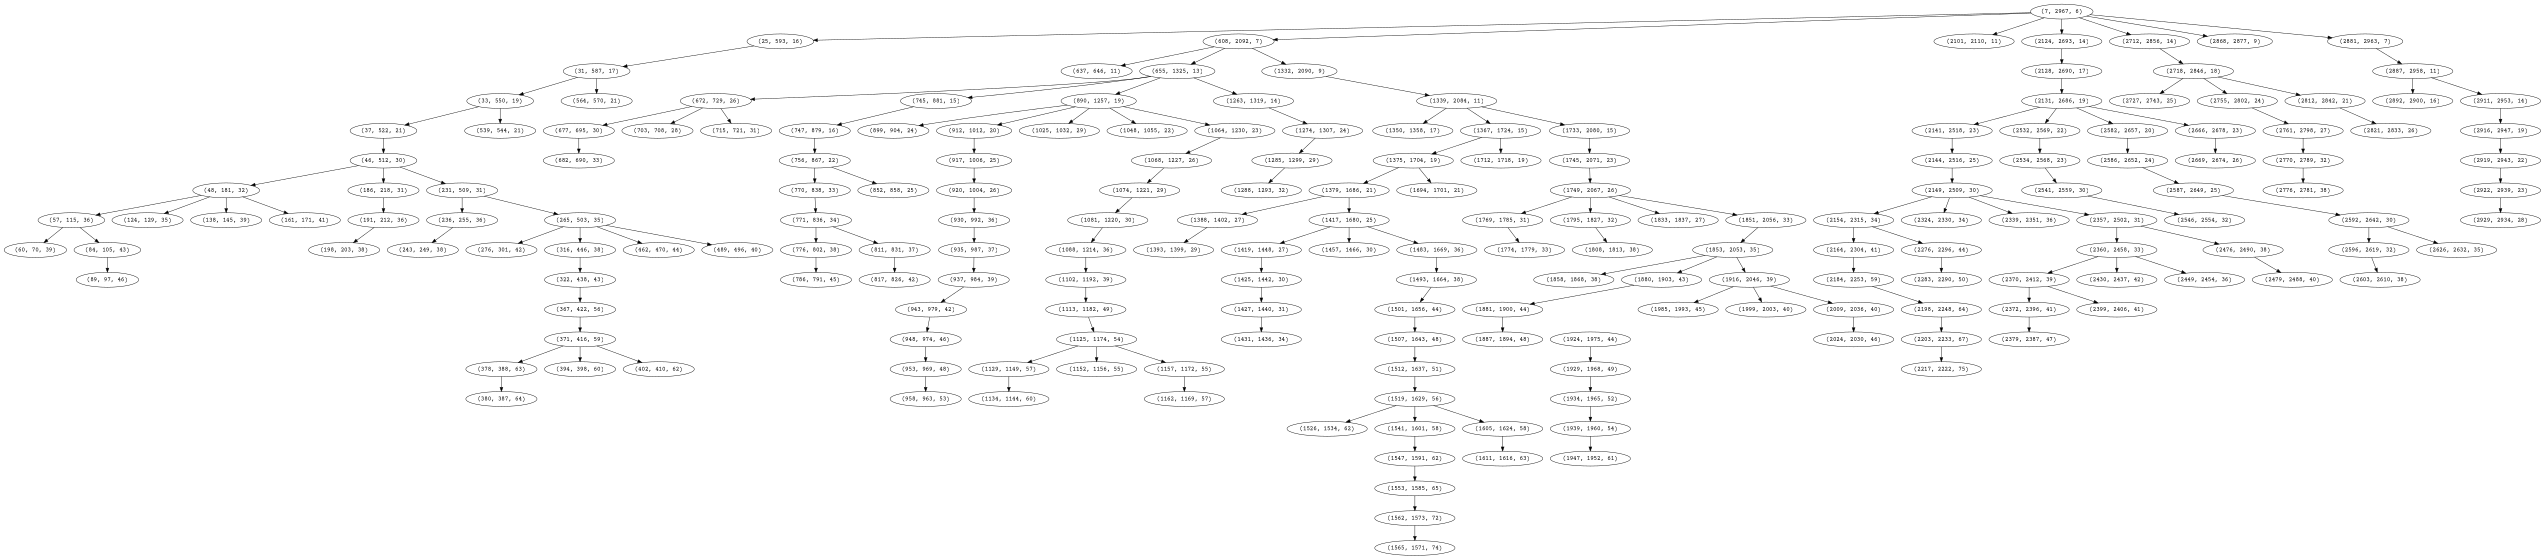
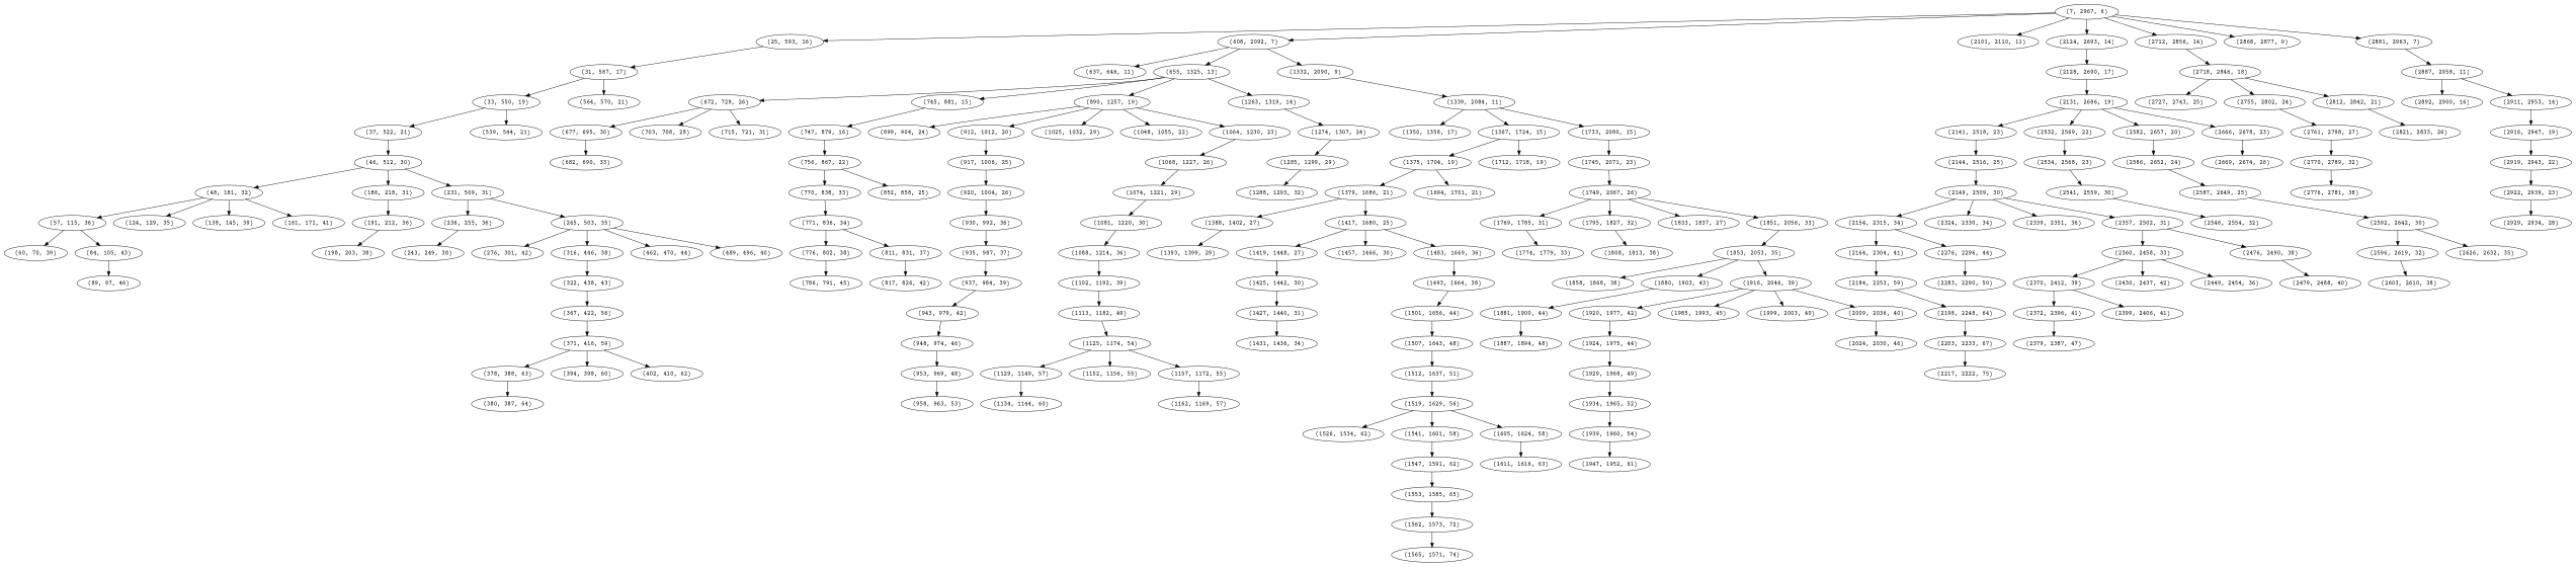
  digraph {
    fontname="Courier Prime"
    node [fontname="Courier Prime"]
    edge [fontname="Courier Prime"]
    "(7, 2967, 6)"
    "(25, 593, 16)"
    "(608, 2092, 7)"
    "(2101, 2110, 11)"
    "(2124, 2693, 14)"
    "(2712, 2856, 14)"
    "(2868, 2877, 9)"
    "(2881, 2963, 7)"
    "(31, 587, 17)"
    "(637, 646, 11)"
    "(655, 1325, 13)"
    "(1332, 2090, 9)"
    "(2128, 2690, 17)"
    "(2718, 2846, 18)"
    "(2887, 2958, 11)"
    "(33, 550, 19)"
    "(564, 570, 21)"
    "(37, 522, 21)"
    "(539, 544, 21)"
    "(46, 512, 30)"
    "(48, 181, 32)"
    "(186, 218, 31)"
    "(231, 509, 31)"
    "(57, 115, 36)"
    "(124, 129, 35)"
    "(138, 145, 39)"
    "(161, 171, 41)"
    "(191, 212, 36)"
    "(236, 255, 36)"
    "(265, 503, 35)"
    "(60, 70, 39)"
    "(84, 105, 43)"
    "(89, 97, 46)"
    "(198, 203, 38)"
    "(243, 249, 38)"
    "(276, 301, 42)"
    "(316, 446, 38)"
    "(462, 470, 44)"
    "(489, 496, 40)"
    "(322, 438, 43)"
    "(367, 422, 56)"
    "(371, 416, 59)"
    "(378, 388, 63)"
    "(394, 398, 60)"
    "(402, 410, 62)"
    "(380, 387, 64)"
    "(672, 729, 26)"
    "(745, 881, 15)"
    "(890, 1257, 19)"
    "(1263, 1319, 14)"
    "(1339, 2084, 11)"
    "(677, 695, 30)"
    "(703, 708, 28)"
    "(715, 721, 31)"
    "(747, 879, 16)"
    "(899, 904, 24)"
    "(912, 1012, 20)"
    "(1025, 1032, 29)"
    "(1048, 1055, 22)"
    "(1064, 1230, 23)"
    "(1274, 1307, 24)"
    "(682, 690, 33)"
    "(756, 867, 22)"
    "(770, 838, 33)"
    "(852, 858, 25)"
    "(771, 836, 34)"
    "(776, 802, 38)"
    "(811, 831, 37)"
    "(786, 791, 45)"
    "(817, 826, 42)"
    "(917, 1006, 25)"
    "(1068, 1227, 26)"
    "(920, 1004, 26)"
    "(930, 992, 36)"
    "(935, 987, 37)"
    "(937, 984, 39)"
    "(943, 979, 42)"
    "(948, 974, 46)"
    "(953, 969, 48)"
    "(958, 963, 53)"
    "(1074, 1221, 29)"
    "(1081, 1220, 30)"
    "(1088, 1214, 36)"
    "(1102, 1192, 39)"
    "(1113, 1182, 49)"
    "(1125, 1174, 54)"
    "(1129, 1149, 57)"
    "(1152, 1156, 55)"
    "(1157, 1172, 55)"
    "(1134, 1144, 60)"
    "(1162, 1169, 57)"
    "(1285, 1299, 29)"
    "(1288, 1293, 32)"
    "(1350, 1358, 17)"
    "(1367, 1724, 15)"
    "(1733, 2080, 15)"
    "(1375, 1704, 19)"
    "(1712, 1718, 19)"
    "(1745, 2071, 23)"
    "(1379, 1686, 21)"
    "(1694, 1701, 21)"
    "(1388, 1402, 27)"
    "(1417, 1680, 25)"
    "(1393, 1399, 29)"
    "(1419, 1448, 27)"
    "(1457, 1466, 30)"
    "(1483, 1669, 36)"
    "(1425, 1442, 30)"
    "(1493, 1664, 38)"
    "(1427, 1440, 31)"
    "(1431, 1436, 34)"
    "(1501, 1656, 44)"
    "(1507, 1643, 48)"
    "(1512, 1637, 51)"
    "(1519, 1629, 56)"
    "(1526, 1534, 62)"
    "(1541, 1601, 58)"
    "(1605, 1624, 58)"
    "(1547, 1591, 62)"
    "(1611, 1616, 63)"
    "(1553, 1585, 65)"
    "(1562, 1573, 72)"
    "(1565, 1571, 74)"
    "(1749, 2067, 26)"
    "(1769, 1785, 31)"
    "(1795, 1827, 32)"
    "(1833, 1837, 27)"
    "(1851, 2056, 33)"
    "(1774, 1779, 33)"
    "(1808, 1813, 38)"
    "(1853, 2053, 35)"
    "(1858, 1868, 38)"
    "(1880, 1903, 43)"
    "(1916, 2046, 39)"
    "(1881, 1900, 44)"
+   "(1920, 1977, 42)"
    "(1985, 1993, 45)"
    "(1999, 2003, 40)"
    "(2009, 2036, 40)"
    "(1887, 1894, 48)"
    "(1924, 1975, 44)"
    "(2024, 2030, 46)"
    "(1929, 1968, 49)"
    "(1934, 1965, 52)"
    "(1939, 1960, 54)"
    "(1947, 1952, 61)"
    "(2131, 2686, 19)"
    "(2141, 2518, 23)"
    "(2532, 2569, 22)"
    "(2582, 2657, 20)"
    "(2666, 2678, 23)"
    "(2144, 2516, 25)"
    "(2534, 2568, 23)"
    "(2586, 2652, 24)"
    "(2669, 2674, 26)"
    "(2149, 2509, 30)"
    "(2154, 2315, 34)"
    "(2324, 2330, 34)"
    "(2339, 2351, 36)"
    "(2357, 2502, 31)"
    "(2164, 2304, 41)"
    "(2276, 2296, 44)"
    "(2360, 2458, 33)"
    "(2476, 2490, 38)"
    "(2184, 2253, 59)"
    "(2198, 2248, 64)"
    "(2283, 2290, 50)"
    "(2203, 2233, 67)"
    "(2217, 2222, 75)"
    "(2370, 2412, 39)"
    "(2430, 2437, 42)"
    "(2449, 2454, 36)"
    "(2479, 2488, 40)"
    "(2372, 2396, 41)"
    "(2399, 2406, 41)"
    "(2379, 2387, 47)"
    "(2541, 2559, 30)"
    "(2546, 2554, 32)"
    "(2587, 2649, 25)"
    "(2592, 2642, 30)"
    "(2596, 2619, 32)"
    "(2626, 2632, 35)"
    "(2603, 2610, 38)"
    "(2727, 2743, 25)"
    "(2755, 2802, 24)"
    "(2812, 2842, 21)"
    "(2761, 2798, 27)"
    "(2821, 2833, 26)"
    "(2770, 2789, 32)"
    "(2776, 2781, 38)"
    "(2892, 2900, 16)"
    "(2911, 2953, 14)"
    "(2916, 2947, 19)"
    "(2919, 2943, 22)"
    "(2922, 2939, 23)"
    "(2929, 2934, 28)"
    "(7, 2967, 6)" -> "(25, 593, 16)"
    "(7, 2967, 6)" -> "(608, 2092, 7)"
    "(7, 2967, 6)" -> "(2101, 2110, 11)"
    "(7, 2967, 6)" -> "(2124, 2693, 14)"
    "(7, 2967, 6)" -> "(2712, 2856, 14)"
    "(7, 2967, 6)" -> "(2868, 2877, 9)"
    "(7, 2967, 6)" -> "(2881, 2963, 7)"
    "(25, 593, 16)" -> "(31, 587, 17)"
    "(608, 2092, 7)" -> "(637, 646, 11)"
    "(608, 2092, 7)" -> "(655, 1325, 13)"
    "(608, 2092, 7)" -> "(1332, 2090, 9)"
    "(2124, 2693, 14)" -> "(2128, 2690, 17)"
    "(2712, 2856, 14)" -> "(2718, 2846, 18)"
    "(2881, 2963, 7)" -> "(2887, 2958, 11)"
    "(31, 587, 17)" -> "(33, 550, 19)"
    "(31, 587, 17)" -> "(564, 570, 21)"
    "(655, 1325, 13)" -> "(672, 729, 26)"
    "(655, 1325, 13)" -> "(745, 881, 15)"
    "(655, 1325, 13)" -> "(890, 1257, 19)"
    "(655, 1325, 13)" -> "(1263, 1319, 14)"
    "(1332, 2090, 9)" -> "(1339, 2084, 11)"
    "(2128, 2690, 17)" -> "(2131, 2686, 19)"
    "(2718, 2846, 18)" -> "(2727, 2743, 25)"
    "(2718, 2846, 18)" -> "(2755, 2802, 24)"
    "(2718, 2846, 18)" -> "(2812, 2842, 21)"
    "(2887, 2958, 11)" -> "(2892, 2900, 16)"
    "(2887, 2958, 11)" -> "(2911, 2953, 14)"
    "(33, 550, 19)" -> "(37, 522, 21)"
    "(33, 550, 19)" -> "(539, 544, 21)"
    "(37, 522, 21)" -> "(46, 512, 30)"
    "(46, 512, 30)" -> "(48, 181, 32)"
    "(46, 512, 30)" -> "(186, 218, 31)"
    "(46, 512, 30)" -> "(231, 509, 31)"
    "(48, 181, 32)" -> "(57, 115, 36)"
    "(48, 181, 32)" -> "(124, 129, 35)"
    "(48, 181, 32)" -> "(138, 145, 39)"
    "(48, 181, 32)" -> "(161, 171, 41)"
    "(186, 218, 31)" -> "(191, 212, 36)"
    "(231, 509, 31)" -> "(236, 255, 36)"
    "(231, 509, 31)" -> "(265, 503, 35)"
    "(57, 115, 36)" -> "(60, 70, 39)"
    "(57, 115, 36)" -> "(84, 105, 43)"
    "(191, 212, 36)" -> "(198, 203, 38)"
    "(236, 255, 36)" -> "(243, 249, 38)"
    "(265, 503, 35)" -> "(276, 301, 42)"
    "(265, 503, 35)" -> "(316, 446, 38)"
    "(265, 503, 35)" -> "(462, 470, 44)"
    "(265, 503, 35)" -> "(489, 496, 40)"
    "(84, 105, 43)" -> "(89, 97, 46)"
    "(316, 446, 38)" -> "(322, 438, 43)"
    "(322, 438, 43)" -> "(367, 422, 56)"
    "(367, 422, 56)" -> "(371, 416, 59)"
    "(371, 416, 59)" -> "(378, 388, 63)"
    "(371, 416, 59)" -> "(394, 398, 60)"
    "(371, 416, 59)" -> "(402, 410, 62)"
    "(378, 388, 63)" -> "(380, 387, 64)"
    "(672, 729, 26)" -> "(677, 695, 30)"
    "(672, 729, 26)" -> "(703, 708, 28)"
    "(672, 729, 26)" -> "(715, 721, 31)"
    "(745, 881, 15)" -> "(747, 879, 16)"
    "(890, 1257, 19)" -> "(899, 904, 24)"
    "(890, 1257, 19)" -> "(912, 1012, 20)"
    "(890, 1257, 19)" -> "(1025, 1032, 29)"
    "(890, 1257, 19)" -> "(1048, 1055, 22)"
    "(890, 1257, 19)" -> "(1064, 1230, 23)"
    "(1263, 1319, 14)" -> "(1274, 1307, 24)"
    "(1339, 2084, 11)" -> "(1350, 1358, 17)"
    "(1339, 2084, 11)" -> "(1367, 1724, 15)"
    "(1339, 2084, 11)" -> "(1733, 2080, 15)"
    "(677, 695, 30)" -> "(682, 690, 33)"
    "(747, 879, 16)" -> "(756, 867, 22)"
    "(912, 1012, 20)" -> "(917, 1006, 25)"
    "(1064, 1230, 23)" -> "(1068, 1227, 26)"
    "(1274, 1307, 24)" -> "(1285, 1299, 29)"
    "(756, 867, 22)" -> "(770, 838, 33)"
    "(756, 867, 22)" -> "(852, 858, 25)"
    "(770, 838, 33)" -> "(771, 836, 34)"
    "(771, 836, 34)" -> "(776, 802, 38)"
    "(771, 836, 34)" -> "(811, 831, 37)"
    "(776, 802, 38)" -> "(786, 791, 45)"
    "(811, 831, 37)" -> "(817, 826, 42)"
    "(917, 1006, 25)" -> "(920, 1004, 26)"
    "(1068, 1227, 26)" -> "(1074, 1221, 29)"
    "(920, 1004, 26)" -> "(930, 992, 36)"
    "(930, 992, 36)" -> "(935, 987, 37)"
    "(935, 987, 37)" -> "(937, 984, 39)"
    "(937, 984, 39)" -> "(943, 979, 42)"
    "(943, 979, 42)" -> "(948, 974, 46)"
    "(948, 974, 46)" -> "(953, 969, 48)"
    "(953, 969, 48)" -> "(958, 963, 53)"
    "(1074, 1221, 29)" -> "(1081, 1220, 30)"
    "(1081, 1220, 30)" -> "(1088, 1214, 36)"
    "(1088, 1214, 36)" -> "(1102, 1192, 39)"
    "(1102, 1192, 39)" -> "(1113, 1182, 49)"
    "(1113, 1182, 49)" -> "(1125, 1174, 54)"
    "(1125, 1174, 54)" -> "(1129, 1149, 57)"
    "(1125, 1174, 54)" -> "(1152, 1156, 55)"
    "(1125, 1174, 54)" -> "(1157, 1172, 55)"
    "(1129, 1149, 57)" -> "(1134, 1144, 60)"
    "(1157, 1172, 55)" -> "(1162, 1169, 57)"
    "(1285, 1299, 29)" -> "(1288, 1293, 32)"
    "(1367, 1724, 15)" -> "(1375, 1704, 19)"
    "(1367, 1724, 15)" -> "(1712, 1718, 19)"
    "(1733, 2080, 15)" -> "(1745, 2071, 23)"
    "(1375, 1704, 19)" -> "(1379, 1686, 21)"
    "(1375, 1704, 19)" -> "(1694, 1701, 21)"
    "(1745, 2071, 23)" -> "(1749, 2067, 26)"
    "(1379, 1686, 21)" -> "(1388, 1402, 27)"
    "(1379, 1686, 21)" -> "(1417, 1680, 25)"
    "(1388, 1402, 27)" -> "(1393, 1399, 29)"
    "(1417, 1680, 25)" -> "(1419, 1448, 27)"
    "(1417, 1680, 25)" -> "(1457, 1466, 30)"
    "(1417, 1680, 25)" -> "(1483, 1669, 36)"
    "(1419, 1448, 27)" -> "(1425, 1442, 30)"
    "(1483, 1669, 36)" -> "(1493, 1664, 38)"
    "(1425, 1442, 30)" -> "(1427, 1440, 31)"
    "(1493, 1664, 38)" -> "(1501, 1656, 44)"
    "(1427, 1440, 31)" -> "(1431, 1436, 34)"
    "(1501, 1656, 44)" -> "(1507, 1643, 48)"
    "(1507, 1643, 48)" -> "(1512, 1637, 51)"
    "(1512, 1637, 51)" -> "(1519, 1629, 56)"
    "(1519, 1629, 56)" -> "(1526, 1534, 62)"
    "(1519, 1629, 56)" -> "(1541, 1601, 58)"
    "(1519, 1629, 56)" -> "(1605, 1624, 58)"
    "(1541, 1601, 58)" -> "(1547, 1591, 62)"
    "(1605, 1624, 58)" -> "(1611, 1616, 63)"
    "(1547, 1591, 62)" -> "(1553, 1585, 65)"
    "(1553, 1585, 65)" -> "(1562, 1573, 72)"
    "(1562, 1573, 72)" -> "(1565, 1571, 74)"
    "(1749, 2067, 26)" -> "(1769, 1785, 31)"
    "(1749, 2067, 26)" -> "(1795, 1827, 32)"
    "(1749, 2067, 26)" -> "(1833, 1837, 27)"
    "(1749, 2067, 26)" -> "(1851, 2056, 33)"
    "(1769, 1785, 31)" -> "(1774, 1779, 33)"
    "(1795, 1827, 32)" -> "(1808, 1813, 38)"
    "(1851, 2056, 33)" -> "(1853, 2053, 35)"
    "(1853, 2053, 35)" -> "(1858, 1868, 38)"
    "(1853, 2053, 35)" -> "(1880, 1903, 43)"
    "(1853, 2053, 35)" -> "(1916, 2046, 39)"
    "(1880, 1903, 43)" -> "(1881, 1900, 44)"
+   "(1916, 2046, 39)" -> "(1920, 1977, 42)"
    "(1916, 2046, 39)" -> "(1985, 1993, 45)"
    "(1916, 2046, 39)" -> "(1999, 2003, 40)"
    "(1916, 2046, 39)" -> "(2009, 2036, 40)"
    "(1881, 1900, 44)" -> "(1887, 1894, 48)"
+   "(1920, 1977, 42)" -> "(1924, 1975, 44)"
    "(2009, 2036, 40)" -> "(2024, 2030, 46)"
    "(1924, 1975, 44)" -> "(1929, 1968, 49)"
    "(1929, 1968, 49)" -> "(1934, 1965, 52)"
    "(1934, 1965, 52)" -> "(1939, 1960, 54)"
    "(1939, 1960, 54)" -> "(1947, 1952, 61)"
    "(2131, 2686, 19)" -> "(2141, 2518, 23)"
    "(2131, 2686, 19)" -> "(2532, 2569, 22)"
    "(2131, 2686, 19)" -> "(2582, 2657, 20)"
    "(2131, 2686, 19)" -> "(2666, 2678, 23)"
    "(2141, 2518, 23)" -> "(2144, 2516, 25)"
    "(2532, 2569, 22)" -> "(2534, 2568, 23)"
    "(2582, 2657, 20)" -> "(2586, 2652, 24)"
    "(2666, 2678, 23)" -> "(2669, 2674, 26)"
    "(2144, 2516, 25)" -> "(2149, 2509, 30)"
    "(2534, 2568, 23)" -> "(2541, 2559, 30)"
    "(2586, 2652, 24)" -> "(2587, 2649, 25)"
    "(2149, 2509, 30)" -> "(2154, 2315, 34)"
    "(2149, 2509, 30)" -> "(2324, 2330, 34)"
    "(2149, 2509, 30)" -> "(2339, 2351, 36)"
    "(2149, 2509, 30)" -> "(2357, 2502, 31)"
    "(2154, 2315, 34)" -> "(2164, 2304, 41)"
    "(2154, 2315, 34)" -> "(2276, 2296, 44)"
    "(2357, 2502, 31)" -> "(2360, 2458, 33)"
    "(2357, 2502, 31)" -> "(2476, 2490, 38)"
    "(2164, 2304, 41)" -> "(2184, 2253, 59)"
    "(2276, 2296, 44)" -> "(2283, 2290, 50)"
    "(2360, 2458, 33)" -> "(2370, 2412, 39)"
    "(2360, 2458, 33)" -> "(2430, 2437, 42)"
    "(2360, 2458, 33)" -> "(2449, 2454, 36)"
    "(2476, 2490, 38)" -> "(2479, 2488, 40)"
    "(2184, 2253, 59)" -> "(2198, 2248, 64)"
    "(2198, 2248, 64)" -> "(2203, 2233, 67)"
    "(2203, 2233, 67)" -> "(2217, 2222, 75)"
    "(2370, 2412, 39)" -> "(2372, 2396, 41)"
    "(2370, 2412, 39)" -> "(2399, 2406, 41)"
    "(2372, 2396, 41)" -> "(2379, 2387, 47)"
    "(2541, 2559, 30)" -> "(2546, 2554, 32)"
    "(2587, 2649, 25)" -> "(2592, 2642, 30)"
    "(2592, 2642, 30)" -> "(2596, 2619, 32)"
    "(2592, 2642, 30)" -> "(2626, 2632, 35)"
    "(2596, 2619, 32)" -> "(2603, 2610, 38)"
    "(2755, 2802, 24)" -> "(2761, 2798, 27)"
    "(2812, 2842, 21)" -> "(2821, 2833, 26)"
    "(2761, 2798, 27)" -> "(2770, 2789, 32)"
    "(2770, 2789, 32)" -> "(2776, 2781, 38)"
    "(2911, 2953, 14)" -> "(2916, 2947, 19)"
    "(2916, 2947, 19)" -> "(2919, 2943, 22)"
    "(2919, 2943, 22)" -> "(2922, 2939, 23)"
    "(2922, 2939, 23)" -> "(2929, 2934, 28)"
  }
